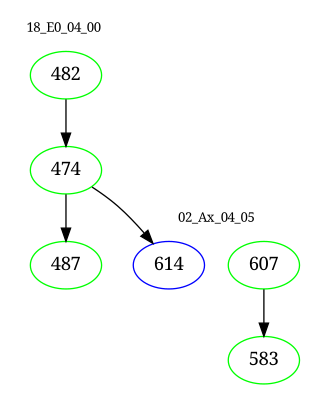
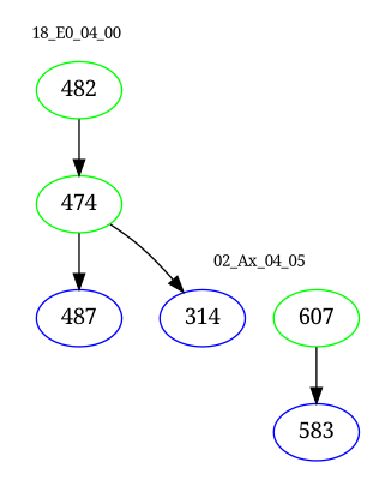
  digraph {
    fontname="Noto Serif"
    node [color=green fontname="Noto Serif"]
    edge [color=black fontname="Noto Serif"]
    n1 [label=607]
-   n2 [label=583]
-   n3 [color=blue label=614]
+   n2 [color=blue label=583]
+   n3 [color=blue label=314]
    n4 [label=482]
    n5 [label=474]
-   n6 [label=487]
+   n6 [color=blue label=487]
    subgraph cluster_1 {
      color=white
      fontsize=10
      label="02_Ax_04_05"
      n1
      n2
      n3
    }
    subgraph cluster_2 {
      color=white
      fontsize=10
      label="18_E0_04_00"
      n4
      n5
      n6
    }
    n1 -> n2
    n4 -> n5
    n5 -> n3
    n5 -> n6
  }
